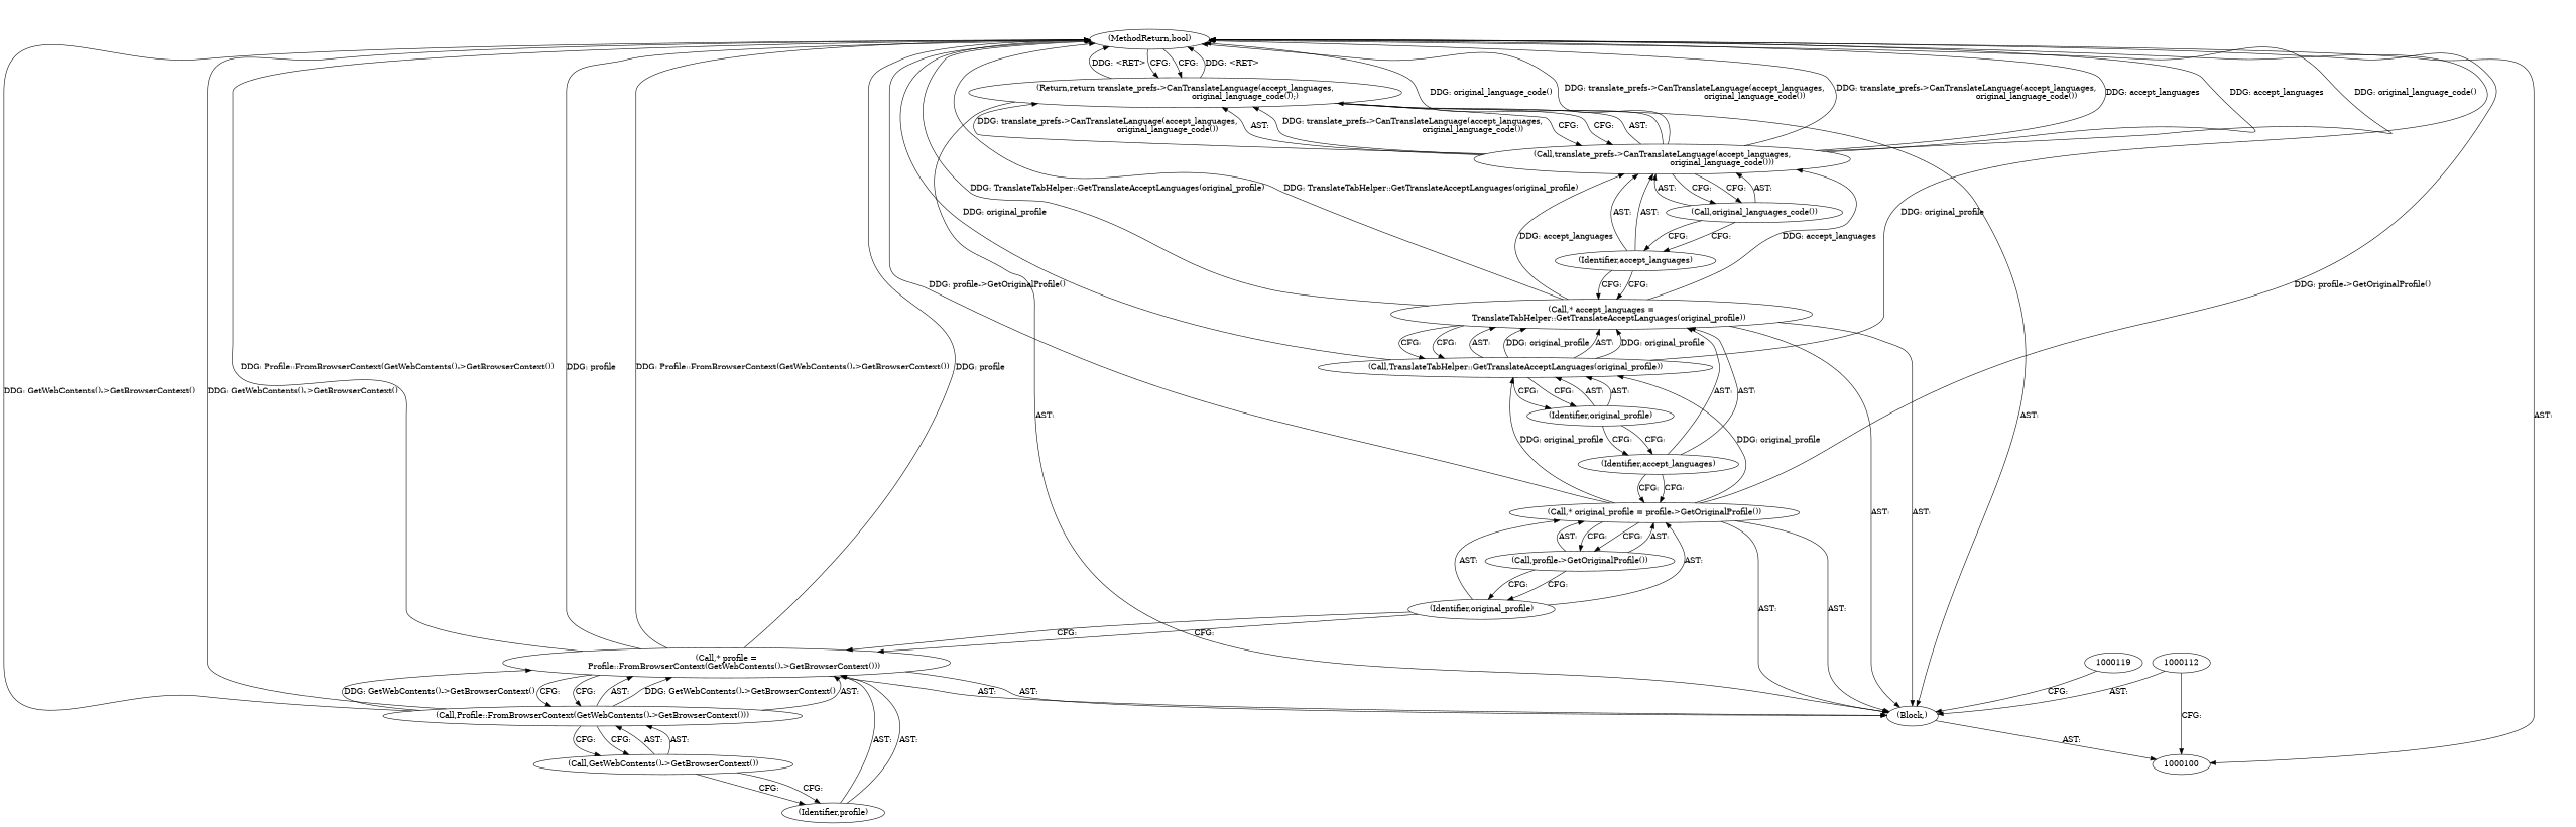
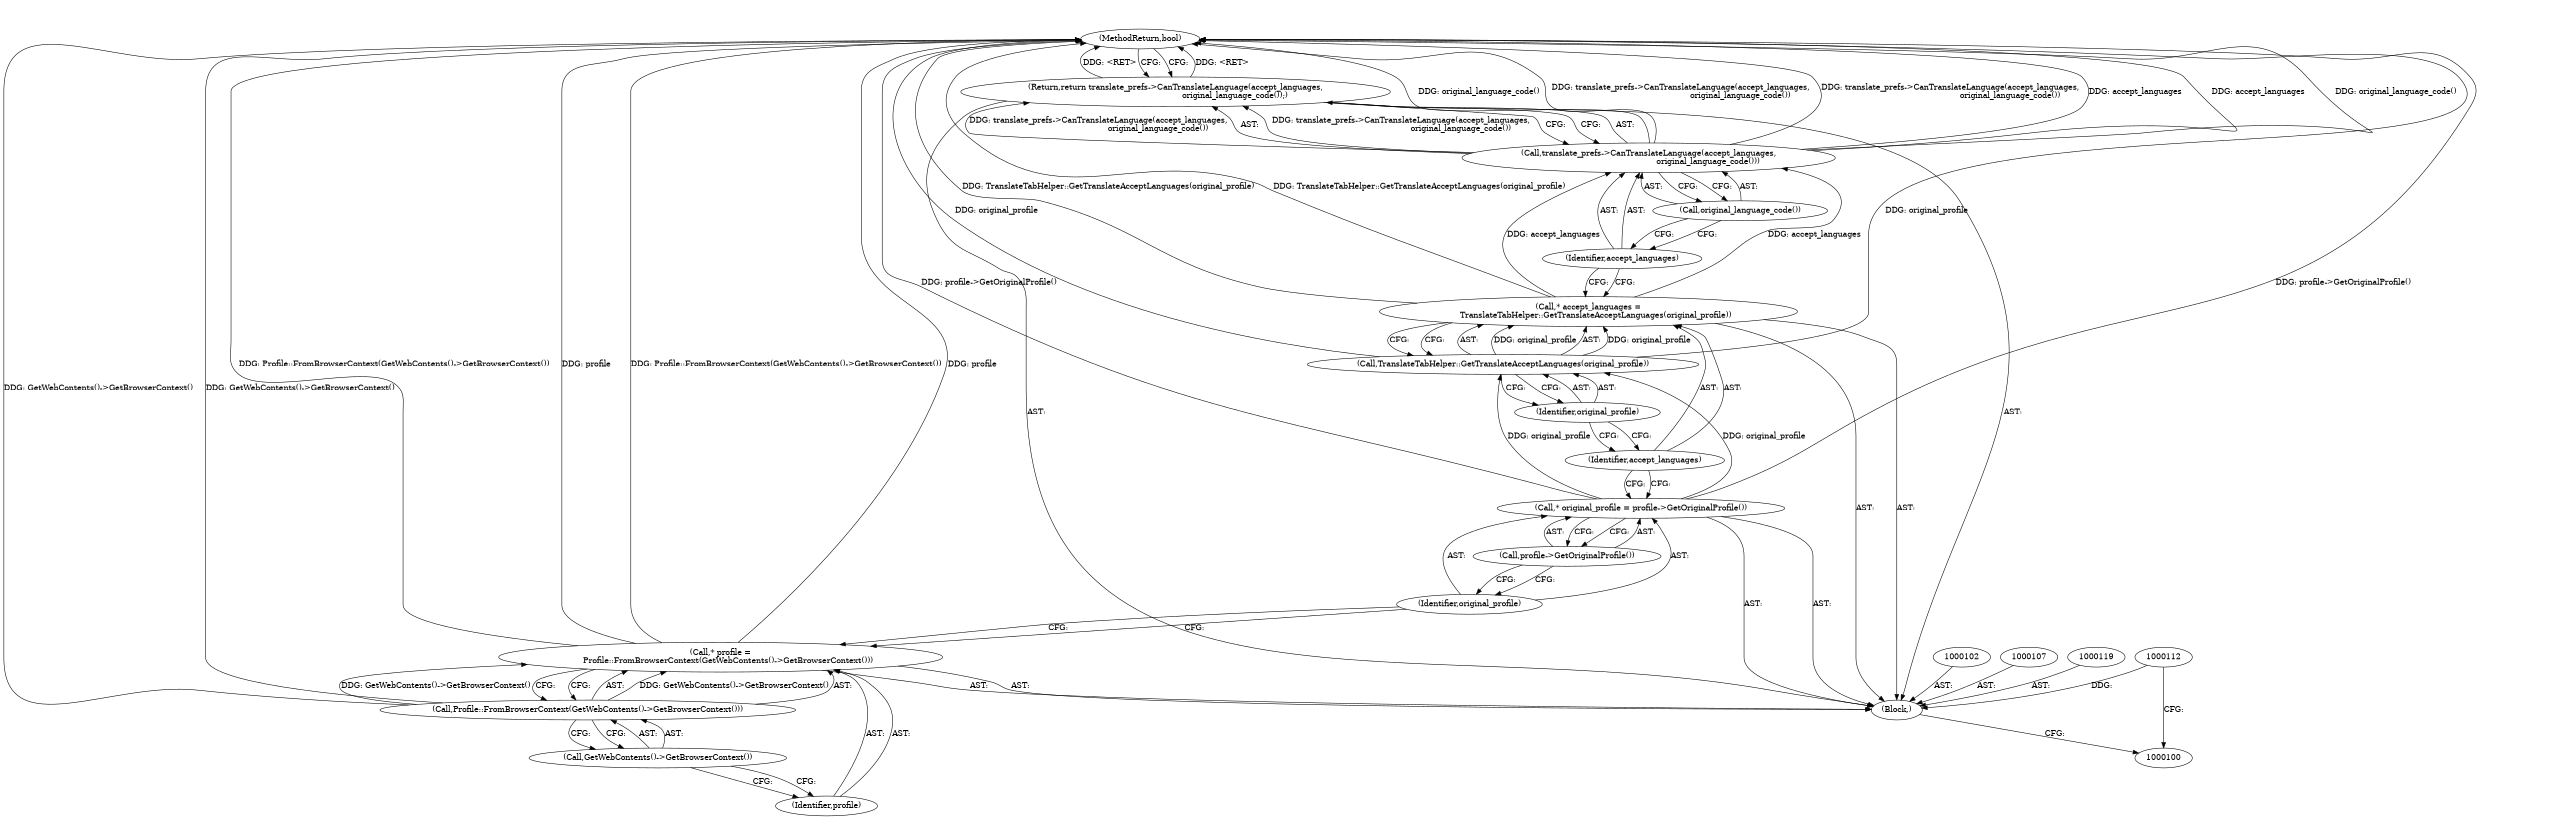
  digraph {
    n1 [label="(MethodReturn,bool)"]
    n2 [label="(Return,return translate_prefs->CanTranslateLanguage(accept_languages,\n                                                original_language_code());)"]
    1000100
    n4 [label="(Block,)"]
    n5 [label="(Call,translate_prefs->CanTranslateLanguage(accept_languages,\n                                                original_language_code()))"]
-   n6 [label="(Call,original_languages_code())"]
+   n6 [label="(Call,original_language_code())"]
    n7 [label="(Identifier,accept_languages)"]
    n8 [label="(Call,* accept_languages =\n      TranslateTabHelper::GetTranslateAcceptLanguages(original_profile))"]
    n9 [label="(Identifier,profile)"]
    n10 [label="(Call,* profile =\n      Profile::FromBrowserContext(GetWebContents()->GetBrowserContext()))"]
    n11 [label="(Call,Profile::FromBrowserContext(GetWebContents()->GetBrowserContext()))"]
    n12 [label="(Call,GetWebContents()->GetBrowserContext())"]
    n13 [label="(Identifier,original_profile)"]
    n14 [label="(Call,* original_profile = profile->GetOriginalProfile())"]
    n15 [label="(Call,profile->GetOriginalProfile())"]
    n16 [label="(Call,TranslateTabHelper::GetTranslateAcceptLanguages(original_profile))"]
    n17 [label="(Identifier,original_profile)"]
    n18 [label="(Identifier,accept_languages)"]
+   1000102
+   1000107
    n21 [label=1000119]
    1000112
    n1 -> n2 [label="CFG: "]
    n1 -> n2 [label="CFG: "]
-   n1 -> 1000100 [label="AST: "]
    n2 -> n1 [label="DDG: <RET>"]
    n2 -> n1 [label="DDG: <RET>"]
    n2 -> n4 [label="AST: "]
    n2 -> n4 [label="AST: "]
    n2 -> n5 [label="CFG: "]
    n2 -> n5 [label="CFG: "]
-   n4 -> 1000100 [label="AST: "]
+   n4 -> 1000100 [label="CFG: "]
    n5 -> n1 [label="DDG: translate_prefs->CanTranslateLanguage(accept_languages,\n                                                original_language_code())"]
    n5 -> n1 [label="DDG: accept_languages"]
    n5 -> n1 [label="DDG: original_language_code()"]
    n5 -> n1 [label="DDG: translate_prefs->CanTranslateLanguage(accept_languages,\n                                                original_language_code())"]
    n5 -> n1 [label="DDG: accept_languages"]
    n5 -> n1 [label="DDG: original_language_code()"]
    n5 -> n2 [label="AST: "]
    n5 -> n2 [label="DDG: translate_prefs->CanTranslateLanguage(accept_languages,\n                                                original_language_code())"]
    n5 -> n2 [label="AST: "]
    n5 -> n2 [label="DDG: translate_prefs->CanTranslateLanguage(accept_languages,\n                                                original_language_code())"]
    n5 -> n6 [label="CFG: "]
    n5 -> n6 [label="CFG: "]
    n6 -> n5 [label="AST: "]
    n6 -> n5 [label="AST: "]
    n6 -> n7 [label="CFG: "]
    n6 -> n7 [label="CFG: "]
    n7 -> n5 [label="AST: "]
    n7 -> n5 [label="AST: "]
    n7 -> n8 [label="CFG: "]
    n7 -> n8 [label="CFG: "]
    n8 -> n1 [label="DDG: TranslateTabHelper::GetTranslateAcceptLanguages(original_profile)"]
    n8 -> n1 [label="DDG: TranslateTabHelper::GetTranslateAcceptLanguages(original_profile)"]
    n8 -> n4 [label="AST: "]
    n8 -> n4 [label="AST: "]
    n8 -> n5 [label="DDG: accept_languages"]
    n8 -> n5 [label="DDG: accept_languages"]
    n8 -> n16 [label="CFG: "]
    n8 -> n16 [label="CFG: "]
    n9 -> n10 [label="AST: "]
    n9 -> n10 [label="AST: "]
    n10 -> n1 [label="DDG: profile"]
    n10 -> n1 [label="DDG: Profile::FromBrowserContext(GetWebContents()->GetBrowserContext())"]
    n10 -> n1 [label="DDG: profile"]
    n10 -> n1 [label="DDG: Profile::FromBrowserContext(GetWebContents()->GetBrowserContext())"]
    n10 -> n4 [label="AST: "]
    n10 -> n4 [label="AST: "]
    n10 -> n11 [label="CFG: "]
    n10 -> n11 [label="CFG: "]
    n11 -> n1 [label="DDG: GetWebContents()->GetBrowserContext()"]
    n11 -> n1 [label="DDG: GetWebContents()->GetBrowserContext()"]
    n11 -> n10 [label="AST: "]
    n11 -> n10 [label="DDG: GetWebContents()->GetBrowserContext()"]
    n11 -> n10 [label="AST: "]
    n11 -> n10 [label="DDG: GetWebContents()->GetBrowserContext()"]
    n11 -> n12 [label="CFG: "]
    n11 -> n12 [label="CFG: "]
    n12 -> n9 [label="CFG: "]
    n12 -> n9 [label="CFG: "]
    n12 -> n11 [label="AST: "]
    n12 -> n11 [label="AST: "]
    n13 -> n10 [label="CFG: "]
    n13 -> n10 [label="CFG: "]
    n13 -> n14 [label="AST: "]
    n13 -> n14 [label="AST: "]
    n14 -> n1 [label="DDG: profile->GetOriginalProfile()"]
    n14 -> n1 [label="DDG: profile->GetOriginalProfile()"]
    n14 -> n4 [label="AST: "]
    n14 -> n4 [label="AST: "]
    n14 -> n15 [label="CFG: "]
    n14 -> n15 [label="CFG: "]
    n14 -> n16 [label="DDG: original_profile"]
    n14 -> n16 [label="DDG: original_profile"]
    n15 -> n13 [label="CFG: "]
    n15 -> n13 [label="CFG: "]
    n15 -> n14 [label="AST: "]
    n15 -> n14 [label="AST: "]
    n16 -> n1 [label="DDG: original_profile"]
    n16 -> n1 [label="DDG: original_profile"]
    n16 -> n8 [label="AST: "]
    n16 -> n8 [label="DDG: original_profile"]
    n16 -> n8 [label="AST: "]
    n16 -> n8 [label="DDG: original_profile"]
    n16 -> n17 [label="CFG: "]
    n16 -> n17 [label="CFG: "]
    n17 -> n16 [label="AST: "]
    n17 -> n16 [label="AST: "]
    n17 -> n18 [label="CFG: "]
    n17 -> n18 [label="CFG: "]
    n18 -> n8 [label="AST: "]
    n18 -> n8 [label="AST: "]
    n18 -> n14 [label="CFG: "]
    n18 -> n14 [label="CFG: "]
-   n21 -> n4 [label="CFG: "]
+   1000102 -> n4 [label="AST: "]
+   1000107 -> n4 [label="AST: "]
+   n21 -> n4 [label="AST: "]
    1000112 -> 1000100 [label="CFG: "]
-   1000112 -> n4 [label="AST: "]
+   1000112 -> n4 [label="DDG: "]
  }
